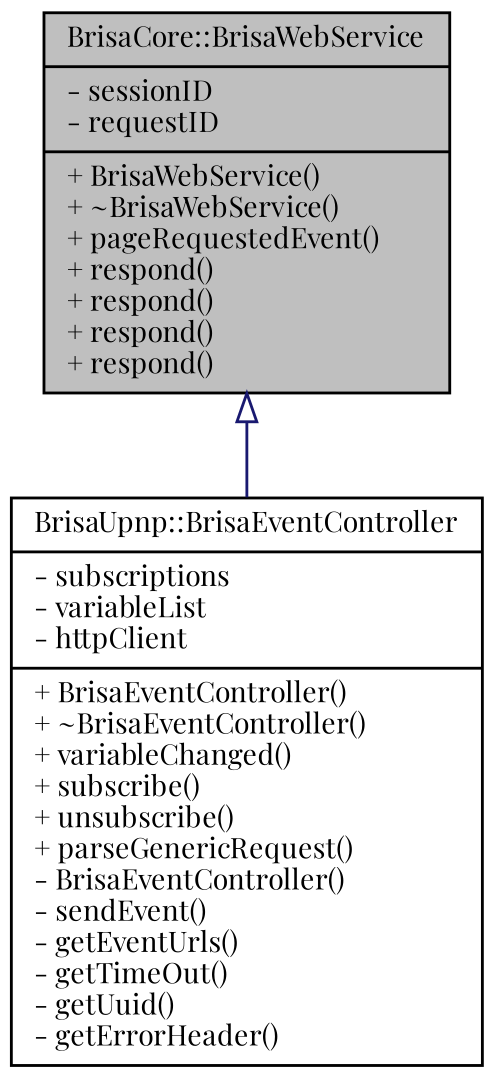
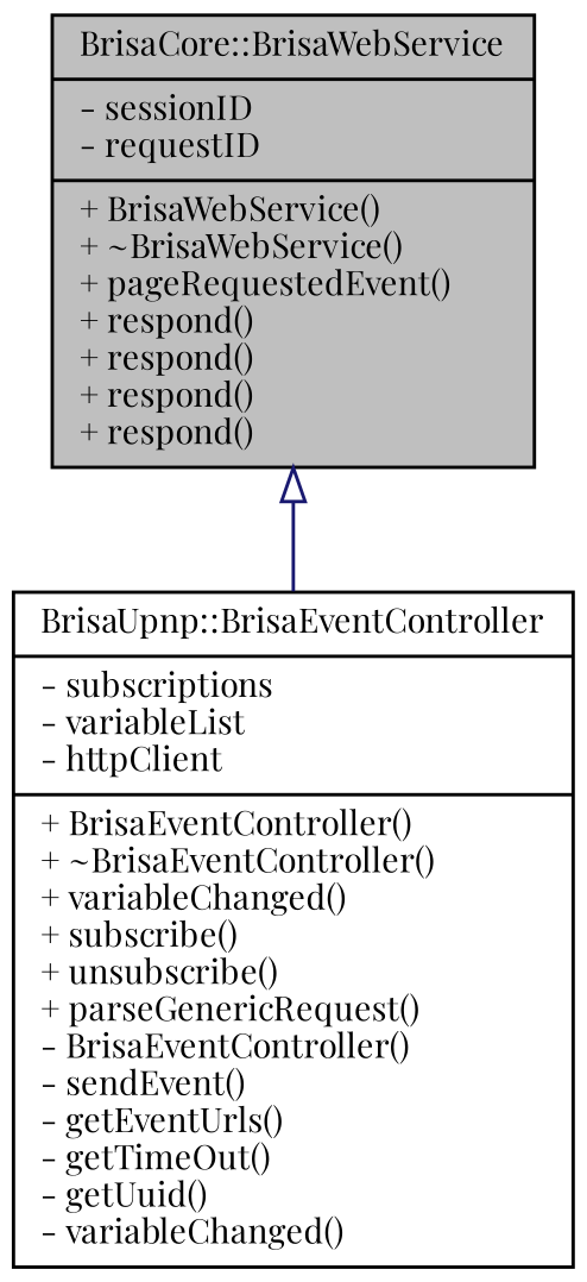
  digraph {
    fontname="Playfair Display"
    node [color=black fontname="Playfair Display" fontsize=10 shape=record]
    n1 [fillcolor=grey75 fontcolor=black height=0.2 label="{BrisaCore::BrisaWebService\n|- sessionID\l- requestID\l|+ BrisaWebService()\l+ ~BrisaWebService()\l+ pageRequestedEvent()\l+ respond()\l+ respond()\l+ respond()\l+ respond()\l}" style=filled width=0.4]
-   n2 [height=0.2 label="{BrisaUpnp::BrisaEventController\n|- subscriptions\l- variableList\l- httpClient\l|+ BrisaEventController()\l+ ~BrisaEventController()\l+ variableChanged()\l+ subscribe()\l+ unsubscribe()\l+ parseGenericRequest()\l- BrisaEventController()\l- sendEvent()\l- getEventUrls()\l- getTimeOut()\l- getUuid()\l- getErrorHeader()\l}" width=0.4]
+   n2 [height=0.2 label="{BrisaUpnp::BrisaEventController\n|- subscriptions\l- variableList\l- httpClient\l|+ BrisaEventController()\l+ ~BrisaEventController()\l+ variableChanged()\l+ subscribe()\l+ unsubscribe()\l+ parseGenericRequest()\l- BrisaEventController()\l- sendEvent()\l- getEventUrls()\l- getTimeOut()\l- getUuid()\l- variableChanged()\l}" width=0.4]
    n1 -> n2 [arrowtail=empty color=midnightblue dir=back fontname="Playfair Display" fontsize=10 labelfontname=FreeSans labelfontsize=10 style=solid]
  }
